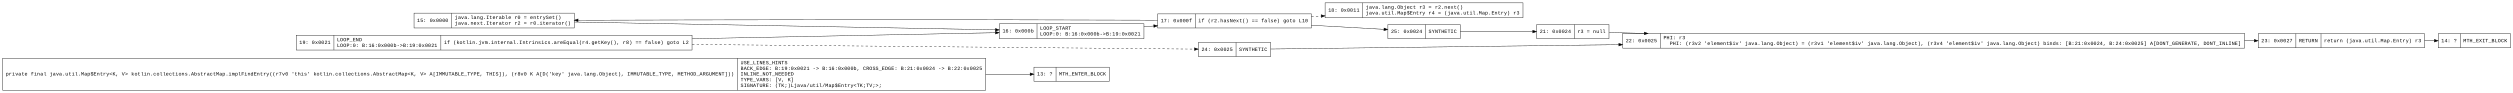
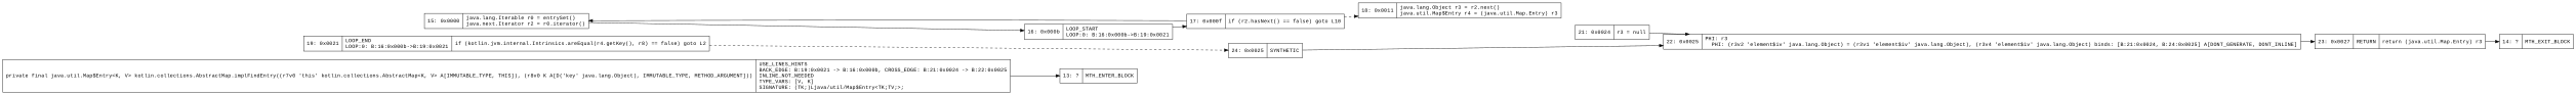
  digraph {
    fontname="Liberation Mono"
    rankdir=LR
    node [fontname="Liberation Mono" shape=record]
    edge [fontname="Liberation Mono"]
    n1 [label="{13\:\ ?|MTH_ENTER_BLOCK\l}"]
    n2 [label="{15\:\ 0x0000|java.lang.Iterable r0 = entrySet()\ljava.next.Iterator r2 = r0.iterator()\l}"]
    n3 [label="{16\:\ 0x000b|LOOP_START\lLOOP:0: B:16:0x000b\-\>B:19:0x0021\l}"]
    n4 [label="{17\:\ 0x000f|if (r2.hasNext() == false) goto L10\l}"]
    n5 [label="{18\:\ 0x0011|java.lang.Object r3 = r2.next()\ljava.util.Map$Entry r4 = (java.util.Map.Entry) r3\l}"]
-   n6 [label="{25\:\ 0x0024|SYNTHETIC\l}"]
    n7 [label="{21\:\ 0x0024|r3 = null\l}"]
    n8 [label="{19\:\ 0x0021|LOOP_END\lLOOP:0: B:16:0x000b\-\>B:19:0x0021\l|if (kotlin.jvm.internal.Intrinsics.areEqual(r4.getKey(), r8) == false) goto L2\l}"]
    n9 [label="{24\:\ 0x0025|SYNTHETIC\l}"]
    n10 [label="{22\:\ 0x0025|PHI: r3 \l  PHI: (r3v2 'element$iv' java.lang.Object) = (r3v1 'element$iv' java.lang.Object), (r3v4 'element$iv' java.lang.Object) binds: [B:21:0x0024, B:24:0x0025] A[DONT_GENERATE, DONT_INLINE]\l}"]
    n11 [label="{23\:\ 0x0027|RETURN\l|return (java.util.Map.Entry) r3\l}"]
    n12 [label="{14\:\ ?|MTH_EXIT_BLOCK\l}"]
    n13 [label="{private final java.util.Map$Entry\<K, V\> kotlin.collections.AbstractMap.implFindEntry((r7v0 'this' kotlin.collections.AbstractMap\<K, V\> A[IMMUTABLE_TYPE, THIS]), (r8v0 K A[D('key' java.lang.Object), IMMUTABLE_TYPE, METHOD_ARGUMENT]))  | USE_LINES_HINTS\lBACK_EDGE: B:19:0x0021 \-\> B:16:0x000b, CROSS_EDGE: B:21:0x0024 \-\> B:22:0x0025\lINLINE_NOT_NEEDED\lTYPE_VARS: [V, K]\lSIGNATURE: (TK;)Ljava\/util\/Map$Entry\<TK;TV;\>;\l}"]
    n2 -> n3
    n3 -> n4
    n4 -> n2
    n4 -> n5 [style=dashed]
-   n4 -> n6
-   n6 -> n7
    n7 -> n10
-   n8 -> n3
    n8 -> n9 [style=dashed]
    n9 -> n10
    n10 -> n11
    n11 -> n12
    n13 -> n1
  }
